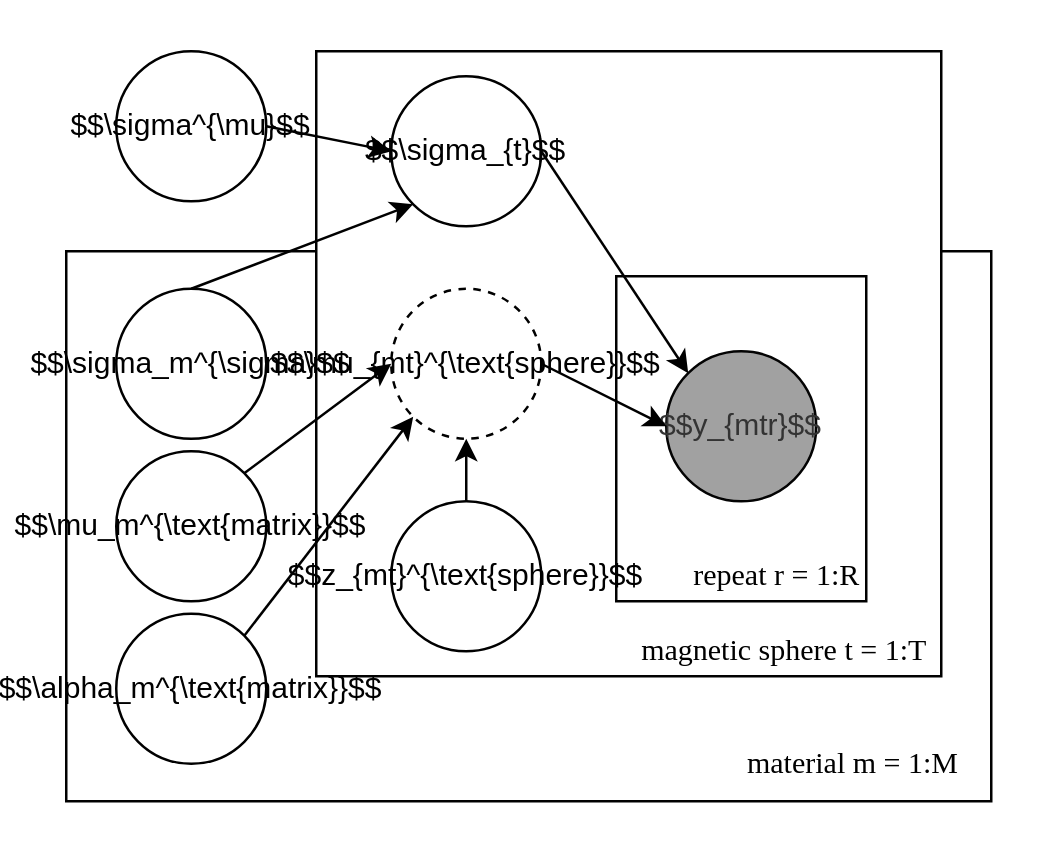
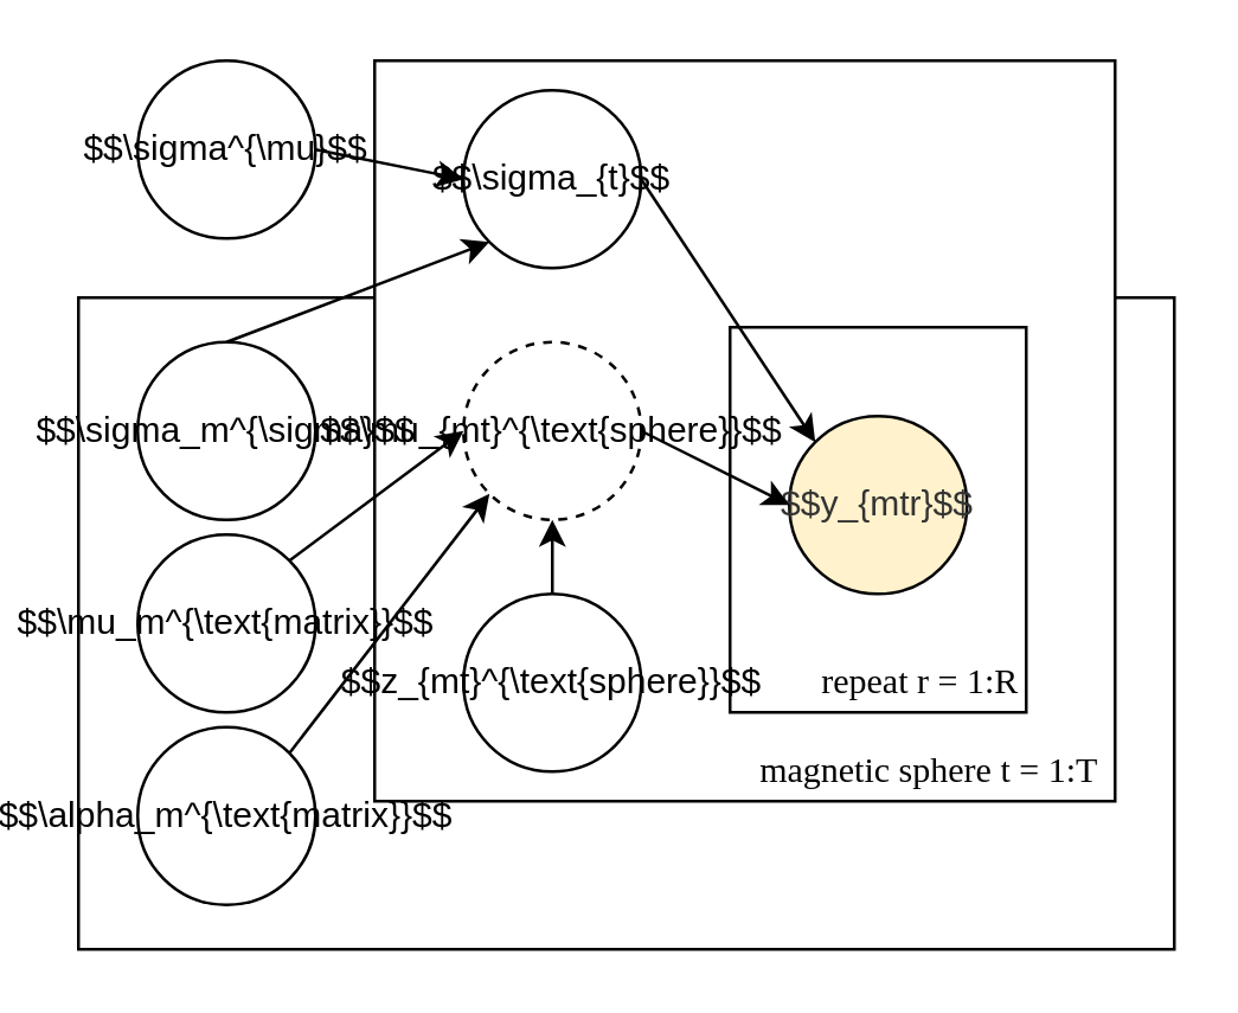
  <mxCell id="0" />
  <mxCell id="1" parent="0" />
  <mxCell id="2" value="" style="rounded=0;whiteSpace=wrap;html=1;" parent="1" vertex="1"><mxGeometry x="20" y="100" width="370" height="220" as="geometry" /></mxCell>
  <mxCell id="3" value="" style="rounded=0;whiteSpace=wrap;html=1;" parent="1" vertex="1"><mxGeometry x="120" y="20" width="250" height="250" as="geometry" /></mxCell>
  <mxCell id="4" value="$$\alpha_m^{\text{matrix}}$$" style="ellipse;whiteSpace=wrap;html=1;aspect=fixed;" parent="1" vertex="1"><mxGeometry x="40" y="245" width="60" height="60" as="geometry" /></mxCell>
  <mxCell id="5" value="" style="rounded=0;whiteSpace=wrap;html=1;" parent="1" vertex="1"><mxGeometry x="240" y="110" width="100" height="130" as="geometry" /></mxCell>
  <mxCell id="6" value="$$\mu_{mt}^{\text{sphere}}$$" style="ellipse;whiteSpace=wrap;html=1;aspect=fixed;dashed=1;" parent="1" vertex="1"><mxGeometry x="150" y="115" width="60" height="60" as="geometry" /></mxCell>
  <mxCell id="7" value="$$\sigma_{t}$$" style="ellipse;whiteSpace=wrap;html=1;aspect=fixed;" parent="1" vertex="1"><mxGeometry x="150" y="30" width="60" height="60" as="geometry" /></mxCell>
- <mxCell id="8" value="$$y_{mtr}$$" style="ellipse;whiteSpace=wrap;html=1;aspect=fixed;fillColor=#A1A1A1;fontColor=#333333;strokeColor=#030303;" parent="1" vertex="1"><mxGeometry x="260" y="140" width="60" height="60" as="geometry" /></mxCell>
+ <mxCell id="8" value="$$y_{mtr}$$" style="ellipse;whiteSpace=wrap;html=1;aspect=fixed;fillColor=#fff2cc;fontColor=#333333;strokeColor=#030303;" parent="1" vertex="1"><mxGeometry x="260" y="140" width="60" height="60" as="geometry" /></mxCell>
  <mxCell id="9" value="$$\sigma^{\mu}$$" style="ellipse;whiteSpace=wrap;html=1;aspect=fixed;" parent="1" vertex="1"><mxGeometry x="40" y="20" width="60" height="60" as="geometry" /></mxCell>
  <mxCell id="10" value="&lt;div&gt;$$\sigma_m^{\sigma}$$&lt;/div&gt;" style="ellipse;whiteSpace=wrap;html=1;aspect=fixed;" parent="1" vertex="1"><mxGeometry x="40" y="115" width="60" height="60" as="geometry" /></mxCell>
  <mxCell id="11" style="edgeStyle=orthogonalEdgeStyle;rounded=0;orthogonalLoop=1;jettySize=auto;html=1;exitX=0.5;exitY=0;exitDx=0;exitDy=0;entryX=0.5;entryY=1;entryDx=0;entryDy=0;" parent="1" source="12" target="6" edge="1"><mxGeometry relative="1" as="geometry" /></mxCell>
  <mxCell id="12" value="$$z_{mt}^{\text{sphere}}$$" style="ellipse;whiteSpace=wrap;html=1;aspect=fixed;" parent="1" vertex="1"><mxGeometry x="150" y="200" width="60" height="60" as="geometry" /></mxCell>
  <mxCell id="13" value="" style="endArrow=classic;html=1;rounded=0;entryX=0;entryY=0.5;entryDx=0;entryDy=0;exitX=1;exitY=0.5;exitDx=0;exitDy=0;" parent="1" source="9" target="7" edge="1"><mxGeometry width="50" height="50" relative="1" as="geometry"><mxPoint x="-490" y="-10" as="sourcePoint" /><mxPoint x="-440" y="-60" as="targetPoint" /></mxGeometry></mxCell>
  <mxCell id="14" value="" style="endArrow=classic;html=1;rounded=0;entryX=0;entryY=0.5;entryDx=0;entryDy=0;exitX=1;exitY=0.5;exitDx=0;exitDy=0;" parent="1" source="6" target="8" edge="1"><mxGeometry width="50" height="50" relative="1" as="geometry"><mxPoint x="-560" y="160" as="sourcePoint" /><mxPoint x="-510" y="110" as="targetPoint" /></mxGeometry></mxCell>
  <mxCell id="15" value="" style="endArrow=classic;html=1;rounded=0;exitX=1;exitY=0.5;exitDx=0;exitDy=0;entryX=0;entryY=0;entryDx=0;entryDy=0;" parent="1" source="7" target="8" edge="1"><mxGeometry width="50" height="50" relative="1" as="geometry"><mxPoint x="60" y="-110" as="sourcePoint" /><mxPoint x="110" y="-160" as="targetPoint" /></mxGeometry></mxCell>
  <mxCell id="16" value="repeat r = 1:R" style="text;html=1;strokeColor=none;fillColor=none;align=center;verticalAlign=middle;whiteSpace=wrap;rounded=0;dashed=1;fontFamily=latex;fontSource=http%3A%2F%2Fmirrors.ctan.org%2Ffonts%2Fcm-unicode%2Ffonts%2Fotf%2Fcmunss.otf;" parent="1" vertex="1"><mxGeometry x="257" y="215" width="95" height="30" as="geometry" /></mxCell>
  <mxCell id="17" value="magnetic sphere t = 1:T" style="text;html=1;strokeColor=none;fillColor=none;align=center;verticalAlign=middle;whiteSpace=wrap;rounded=0;dashed=1;fontFamily=latex;fontSource=http%3A%2F%2Fmirrors.ctan.org%2Ffonts%2Fcm-unicode%2Ffonts%2Fotf%2Fcmunss.otf;" parent="1" vertex="1"><mxGeometry x="245" y="245" width="125" height="30" as="geometry" /></mxCell>
- <mxCell id="18" value="material m = 1:M" style="text;html=1;strokeColor=none;fillColor=none;align=center;verticalAlign=middle;whiteSpace=wrap;rounded=0;dashed=1;fontFamily=latex;fontSource=http%3A%2F%2Fmirrors.ctan.org%2Ffonts%2Fcm-unicode%2Ffonts%2Fotf%2Fcmunss.otf;" parent="1" vertex="1"><mxGeometry x="290" y="290" width="90" height="30" as="geometry" /></mxCell>
  <mxCell id="19" value="" style="endArrow=classic;html=1;rounded=0;exitX=0.5;exitY=0;exitDx=0;exitDy=0;entryX=0;entryY=1;entryDx=0;entryDy=0;" parent="1" source="10" target="7" edge="1"><mxGeometry width="50" height="50" relative="1" as="geometry"><mxPoint x="-220" y="40" as="sourcePoint" /><mxPoint x="-170" y="-10" as="targetPoint" /></mxGeometry></mxCell>
  <mxCell id="20" value="" style="endArrow=classic;html=1;rounded=0;fontFamily=latex;fontSource=http%3A%2F%2Fmirrors.ctan.org%2Ffonts%2Fcm-unicode%2Ffonts%2Fotf%2Fcmunss.otf;fontSize=14;exitX=1;exitY=0;exitDx=0;exitDy=0;entryX=0;entryY=1;entryDx=0;entryDy=0;" parent="1" source="4" target="6" edge="1"><mxGeometry width="50" height="50" relative="1" as="geometry"><mxPoint x="-70" y="260" as="sourcePoint" /><mxPoint x="-20" y="210" as="targetPoint" /></mxGeometry></mxCell>
  <mxCell id="21" value="$$\mu_m^{\text{matrix}}$$" style="ellipse;whiteSpace=wrap;html=1;aspect=fixed;" parent="1" vertex="1"><mxGeometry x="40" y="180" width="60" height="60" as="geometry" /></mxCell>
  <mxCell id="22" value="" style="endArrow=classic;html=1;rounded=0;fontFamily=latex;fontSource=http%3A%2F%2Fmirrors.ctan.org%2Ffonts%2Fcm-unicode%2Ffonts%2Fotf%2Fcmunss.otf;fontSize=14;exitX=1;exitY=0;exitDx=0;exitDy=0;entryX=0;entryY=0.5;entryDx=0;entryDy=0;" parent="1" source="21" target="6" edge="1"><mxGeometry width="50" height="50" relative="1" as="geometry"><mxPoint x="-130" y="190" as="sourcePoint" /><mxPoint x="-80" y="140" as="targetPoint" /></mxGeometry></mxCell>
